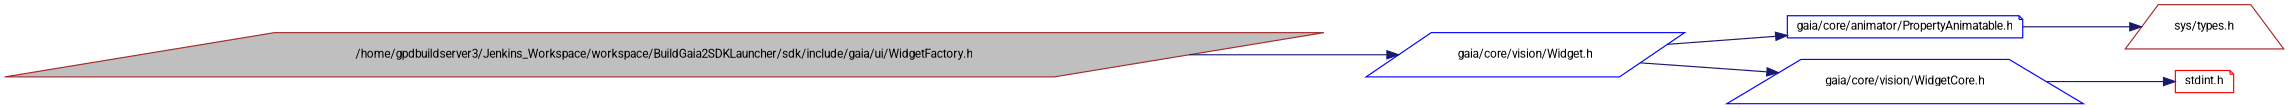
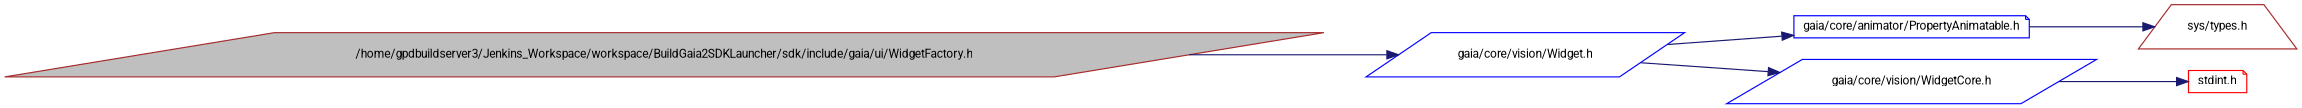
  digraph {
    fontname=Roboto
    rankdir=LR
    node [color=blue fillcolor=white fontname=Roboto fontsize=10 shape=parallelogram style=filled]
    edge [color=midnightblue fontname=Roboto fontsize=10 labelfontname=Helvetica labelfontsize=10 style=solid]
    n1 [color=brown fillcolor=grey75 fontcolor=black height=0.2 label="/home/gpdbuildserver3/Jenkins_Workspace/workspace/BuildGaia2SDKLauncher/sdk/include/gaia/ui/WidgetFactory.h" width=0.4]
    n2 [height=0.2 label="gaia/core/vision/Widget.h" width=0.4]
    n3 [height=0.2 label="gaia/core/animator/PropertyAnimatable.h" shape=note width=0.4]
-   n4 [height=0.2 label="gaia/core/vision/WidgetCore.h" shape=trapezium width=0.4]
+   n4 [height=0.2 label="gaia/core/vision/WidgetCore.h" width=0.4]
    n5 [color=brown height=0.2 label="sys/types.h" shape=trapezium width=0.4]
    n6 [color=red height=0.2 label="stdint.h" shape=note width=0.4]
    n1 -> n2
    n2 -> n3
    n2 -> n4
    n3 -> n5
    n4 -> n6
  }
